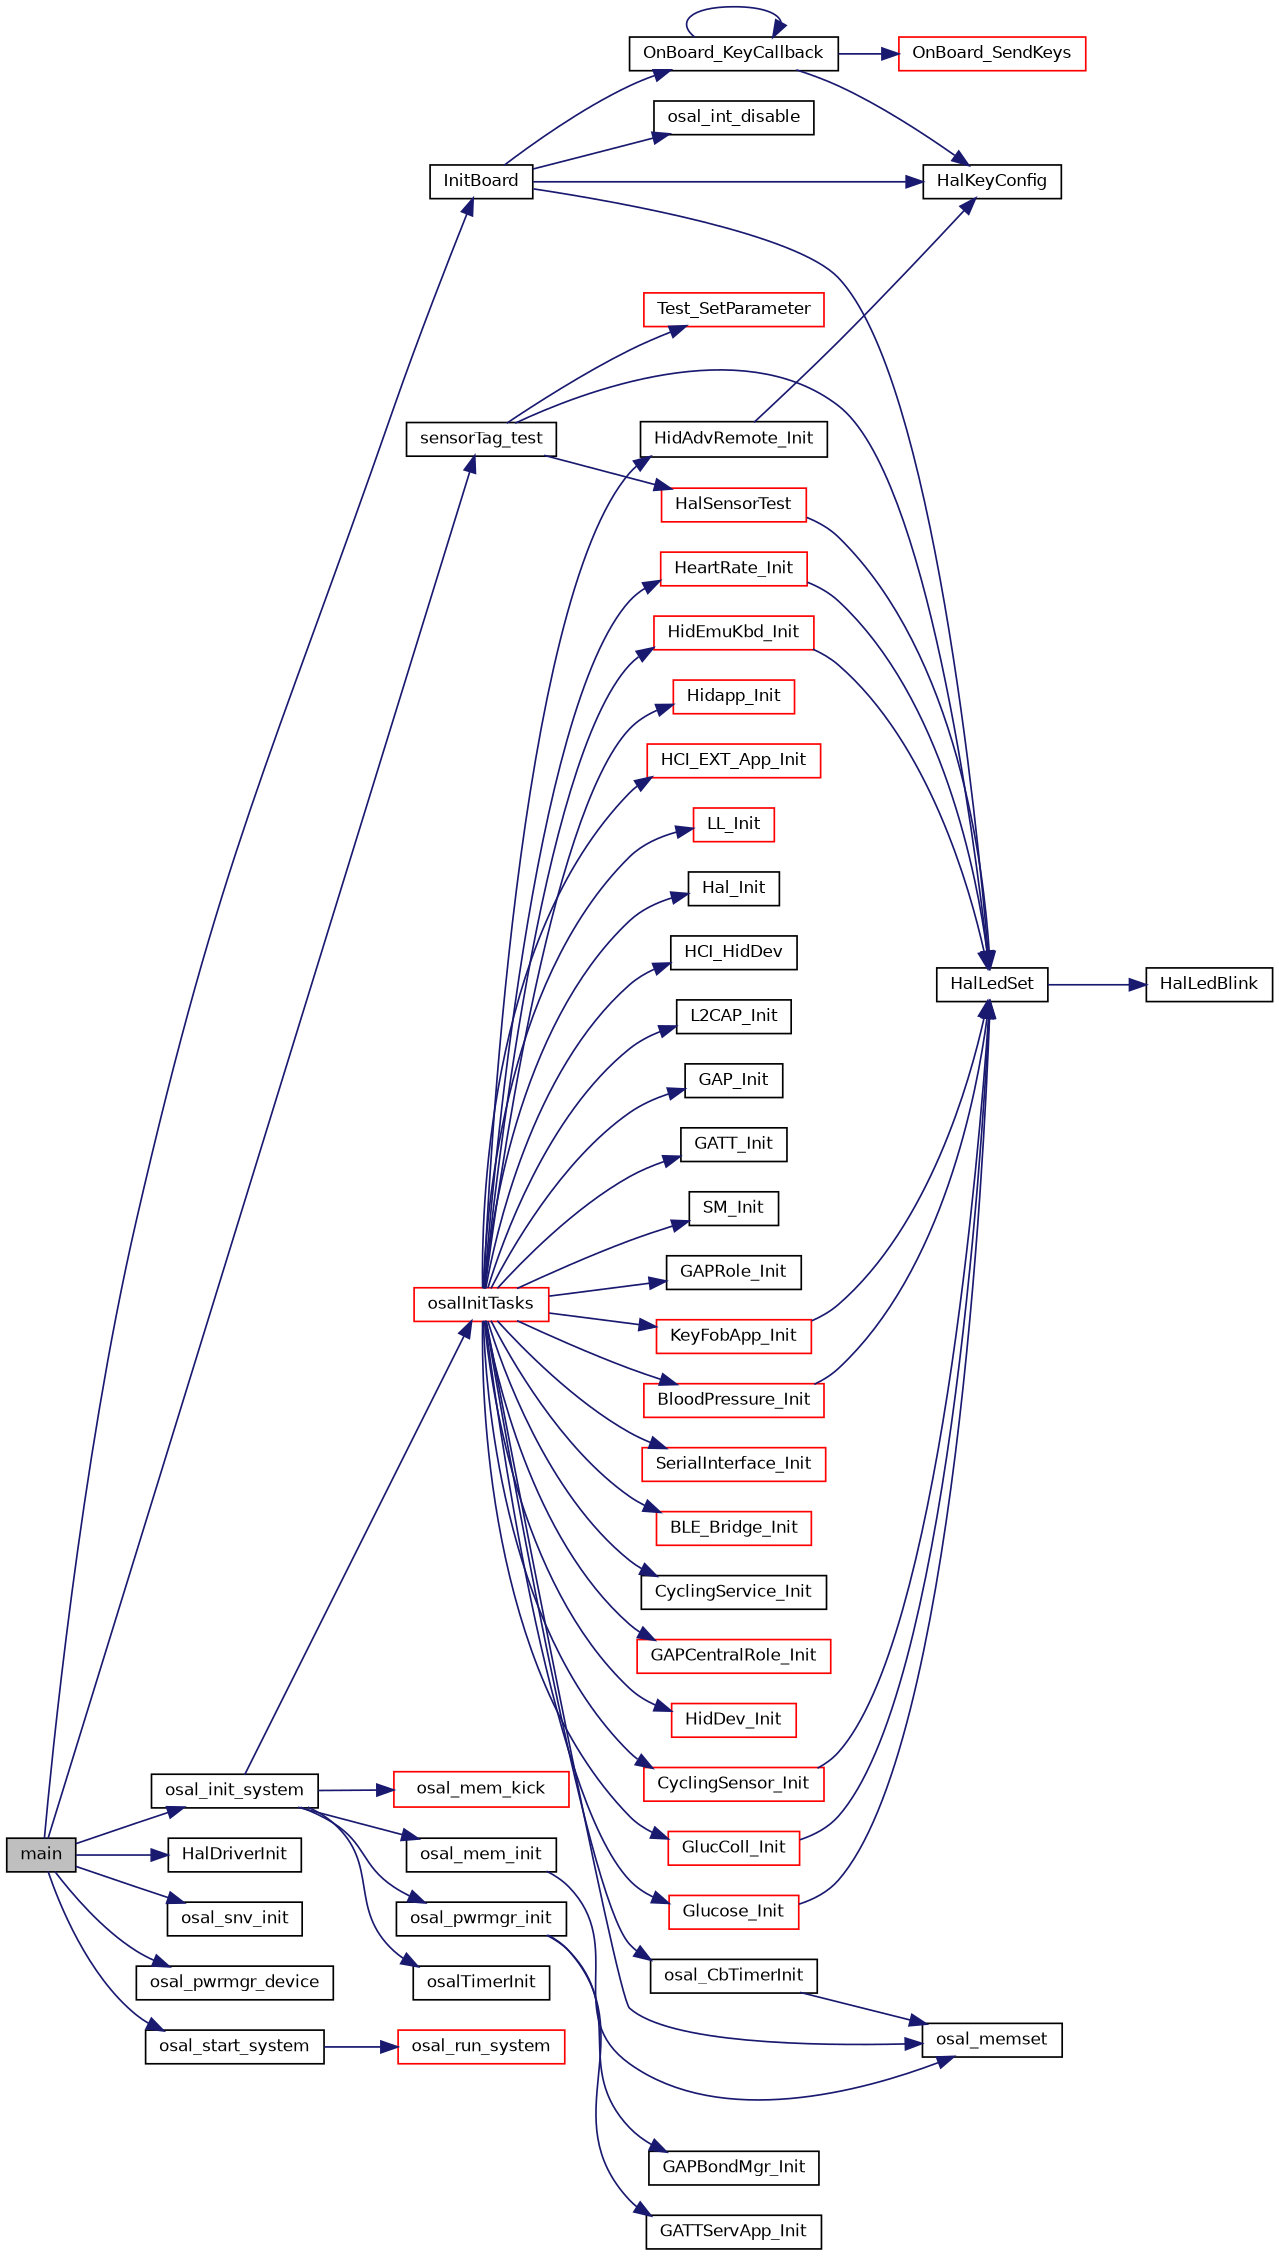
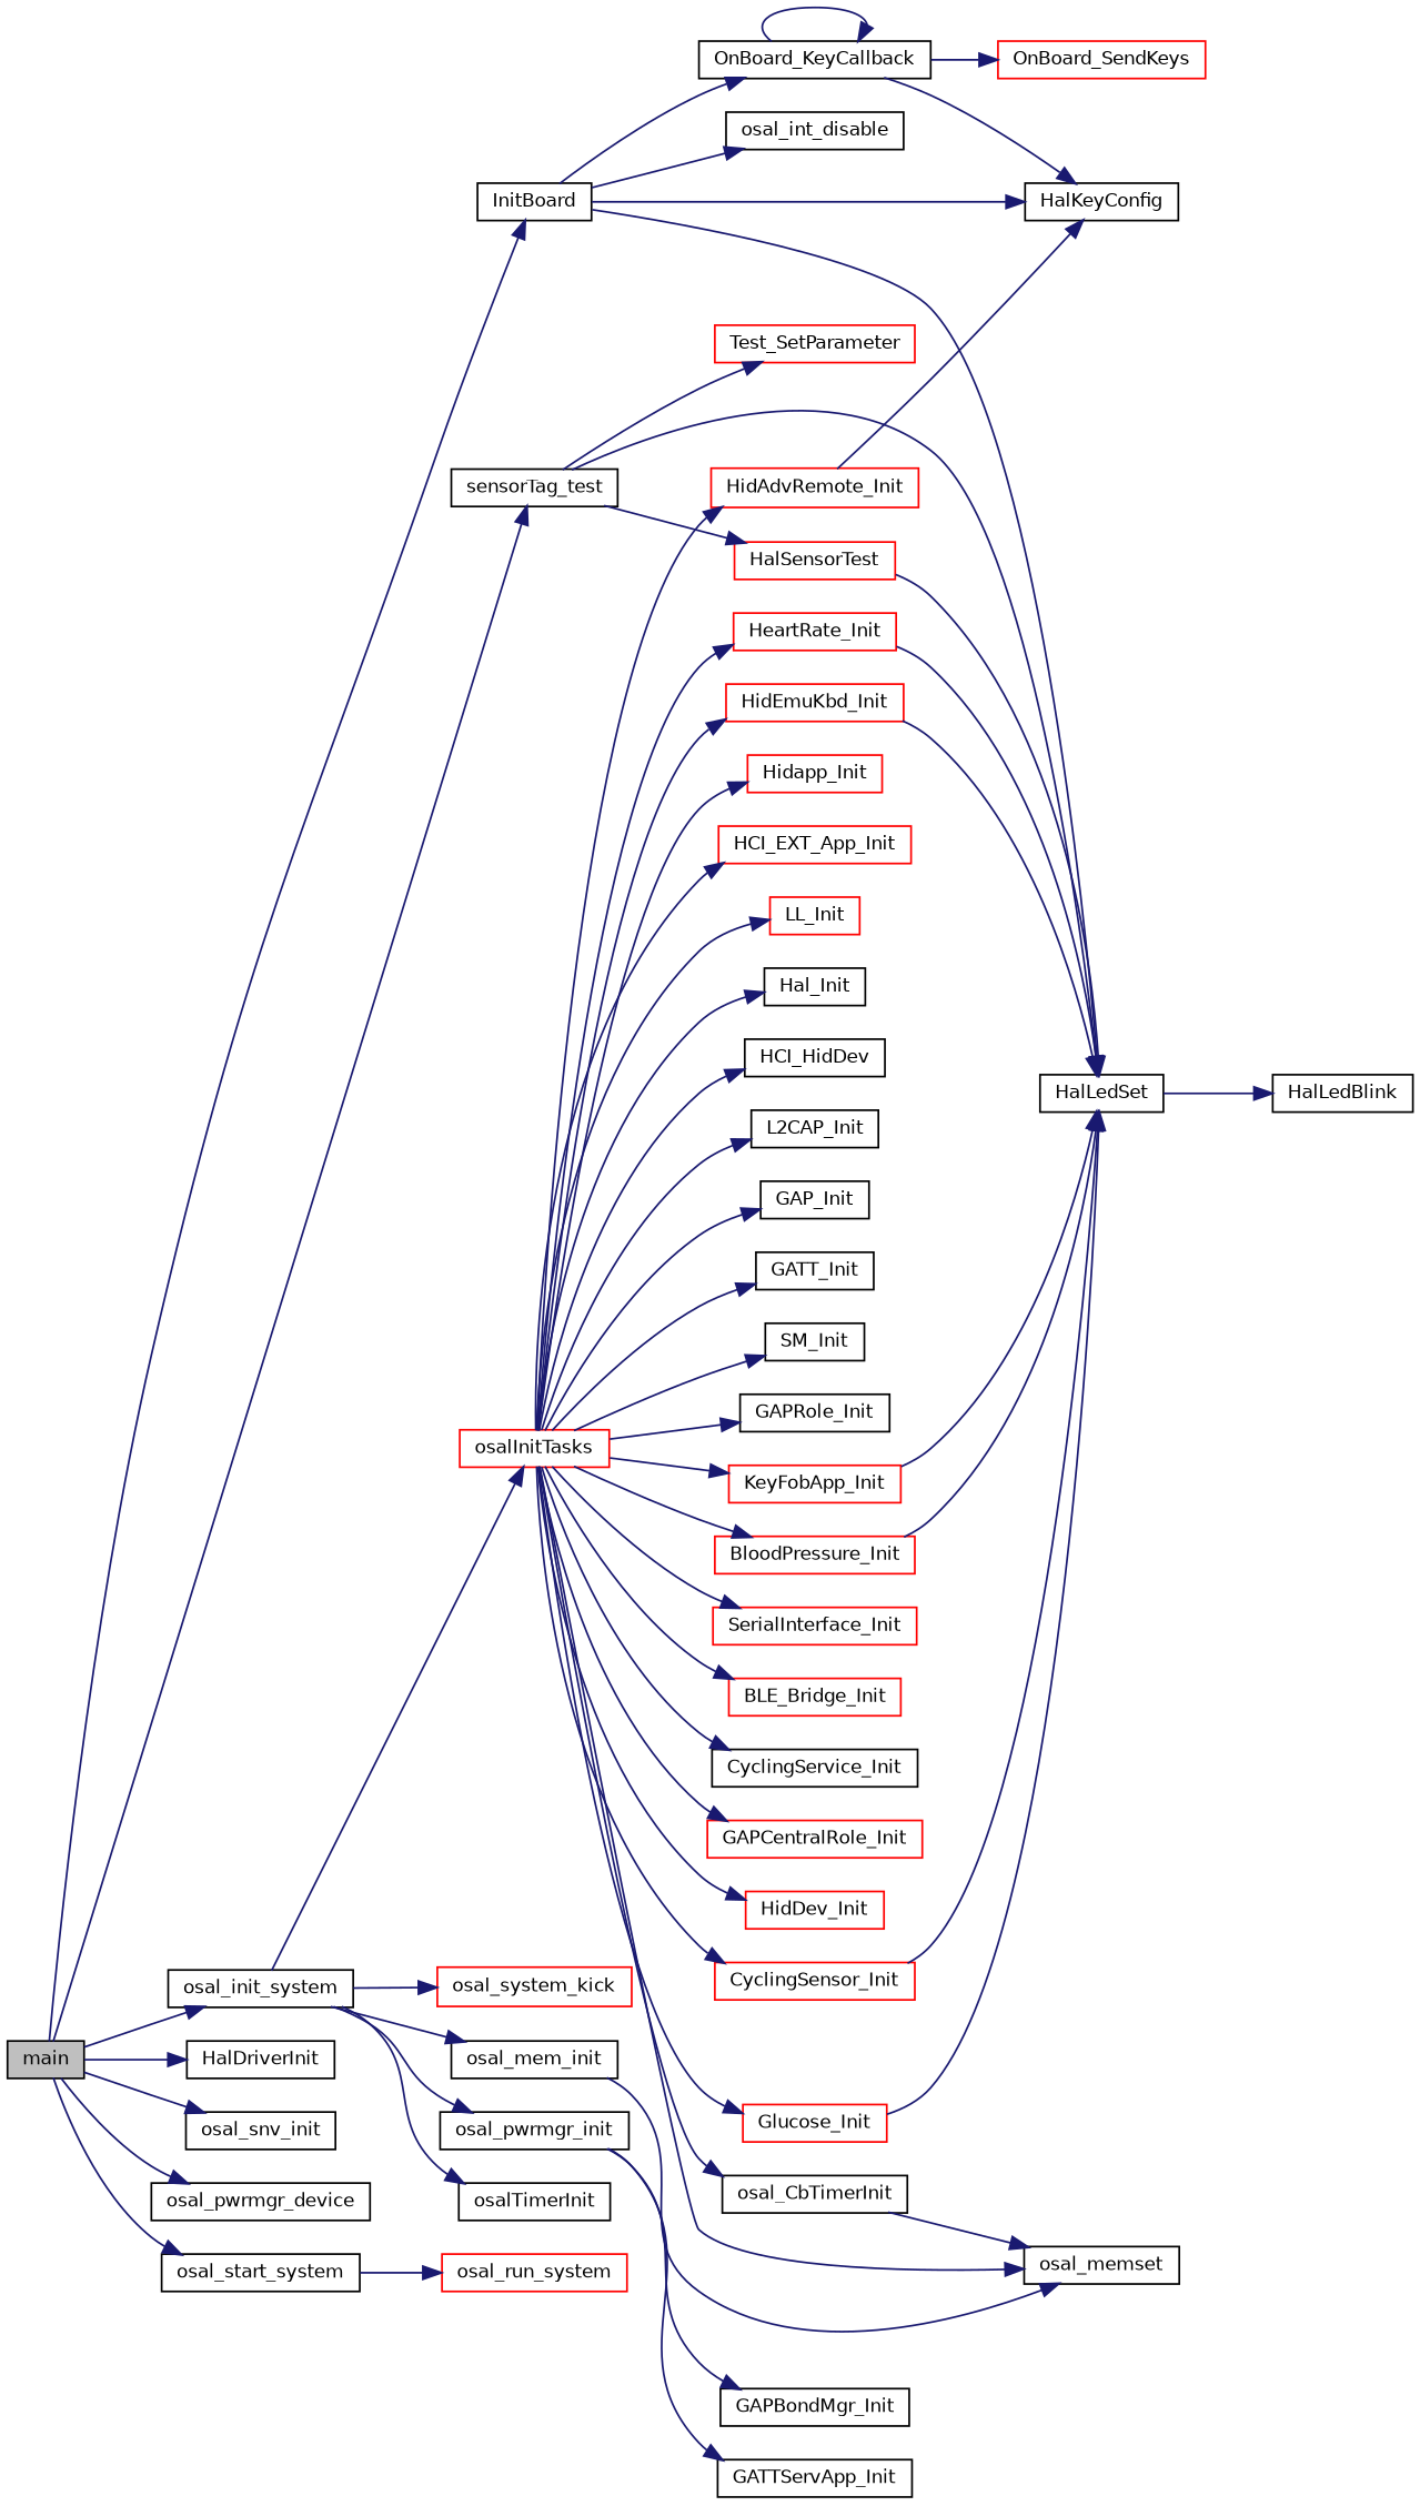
  digraph {
    rankdir=LR
    node [color=black fillcolor=white fontname=Helvetica fontsize=10 shape=record style=filled]
    edge [color=midnightblue fontname=Helvetica fontsize=10 labelfontname=Helvetica labelfontsize=10 style=solid]
    n1 [fillcolor=grey75 fontcolor=black height=0.2 label=main width=0.4]
    n2 [height=0.2 label=InitBoard width=0.4]
    n3 [height=0.2 label=HalDriverInit width=0.4]
    n4 [height=0.2 label=osal_snv_init width=0.4]
    n5 [height=0.2 label=osal_init_system width=0.4]
    n6 [height=0.2 label=osal_pwrmgr_device width=0.4]
    n7 [height=0.2 label=sensorTag_test width=0.4]
    n8 [height=0.2 label=osal_start_system width=0.4]
    n9 [height=0.2 label=osal_int_disable width=0.4]
    n10 [height=0.2 label=HalLedSet width=0.4]
    n11 [height=0.2 label=HalKeyConfig width=0.4]
    n12 [height=0.2 label=OnBoard_KeyCallback width=0.4]
    n13 [height=0.2 label=osal_mem_init width=0.4]
    n14 [height=0.2 label=osalTimerInit width=0.4]
    n15 [height=0.2 label=osal_pwrmgr_init width=0.4]
    n16 [color=red height=0.2 label=osalInitTasks width=0.4]
-   n17 [color=red height=0.2 label=osal_mem_kick width=0.4]
+   n17 [color=red height=0.2 label=osal_system_kick width=0.4]
    n18 [color=red height=0.2 label=HalSensorTest width=0.4]
    n19 [color=red height=0.2 label=Test_SetParameter width=0.4]
    n20 [color=red height=0.2 label=osal_run_system width=0.4]
    n21 [height=0.2 label=HalLedBlink width=0.4]
    n22 [color=red height=0.2 label=OnBoard_SendKeys width=0.4]
    n23 [height=0.2 label=osal_memset width=0.4]
    n24 [height=0.2 label=GAPBondMgr_Init width=0.4]
    n25 [height=0.2 label=GATTServApp_Init width=0.4]
    n26 [color=red height=0.2 label=LL_Init width=0.4]
    n27 [height=0.2 label=Hal_Init width=0.4]
    n28 [height=0.2 label=HCI_HidDev width=0.4]
    n29 [height=0.2 label=osal_CbTimerInit width=0.4]
    n30 [height=0.2 label=L2CAP_Init width=0.4]
    n31 [height=0.2 label=GAP_Init width=0.4]
    n32 [height=0.2 label=GATT_Init width=0.4]
    n33 [height=0.2 label=SM_Init width=0.4]
    n34 [height=0.2 label=GAPRole_Init width=0.4]
    n35 [color=red height=0.2 label=SerialInterface_Init width=0.4]
    n36 [color=red height=0.2 label=BLE_Bridge_Init width=0.4]
    n37 [color=red height=0.2 label=BloodPressure_Init width=0.4]
    n38 [height=0.2 label=CyclingService_Init width=0.4]
    n39 [color=red height=0.2 label=CyclingSensor_Init width=0.4]
    n40 [color=red height=0.2 label=GAPCentralRole_Init width=0.4]
-   n41 [color=red height=0.2 label=GlucColl_Init width=0.4]
    n42 [color=red height=0.2 label=Glucose_Init width=0.4]
    n43 [color=red height=0.2 label=HeartRate_Init width=0.4]
    n44 [color=red height=0.2 label=HidDev_Init width=0.4]
-   n45 [height=0.2 label=HidAdvRemote_Init width=0.4]
+   n45 [color=red height=0.2 label=HidAdvRemote_Init width=0.4]
    n46 [color=red height=0.2 label=Hidapp_Init width=0.4]
    n47 [color=red height=0.2 label=HidEmuKbd_Init width=0.4]
    n48 [color=red height=0.2 label=HCI_EXT_App_Init width=0.4]
    n49 [color=red height=0.2 label=KeyFobApp_Init width=0.4]
    n1 -> n2
    n1 -> n3
    n1 -> n4
    n1 -> n5
    n1 -> n6
    n1 -> n7
    n1 -> n8
    n2 -> n9
    n2 -> n10
    n2 -> n11
    n2 -> n12
    n5 -> n13
    n5 -> n14
    n5 -> n15
    n5 -> n16
    n5 -> n17
    n7 -> n10
    n7 -> n18
    n7 -> n19
    n8 -> n20
    n10 -> n21
    n12 -> n11
    n12 -> n12
    n12 -> n22
    n13 -> n23
    n15 -> n24
    n15 -> n25
    n16 -> n23
    n16 -> n26
    n16 -> n27
    n16 -> n28
    n16 -> n29
    n16 -> n30
    n16 -> n31
    n16 -> n32
    n16 -> n33
    n16 -> n34
    n16 -> n35
    n16 -> n36
    n16 -> n37
    n16 -> n38
    n16 -> n39
    n16 -> n40
-   n16 -> n41
    n16 -> n42
    n16 -> n43
    n16 -> n44
    n16 -> n45
    n16 -> n46
    n16 -> n47
    n16 -> n48
    n16 -> n49
    n18 -> n10
    n29 -> n23
    n37 -> n10
    n39 -> n10
-   n41 -> n10
    n42 -> n10
    n43 -> n10
    n45 -> n11
    n47 -> n10
    n49 -> n10
  }
